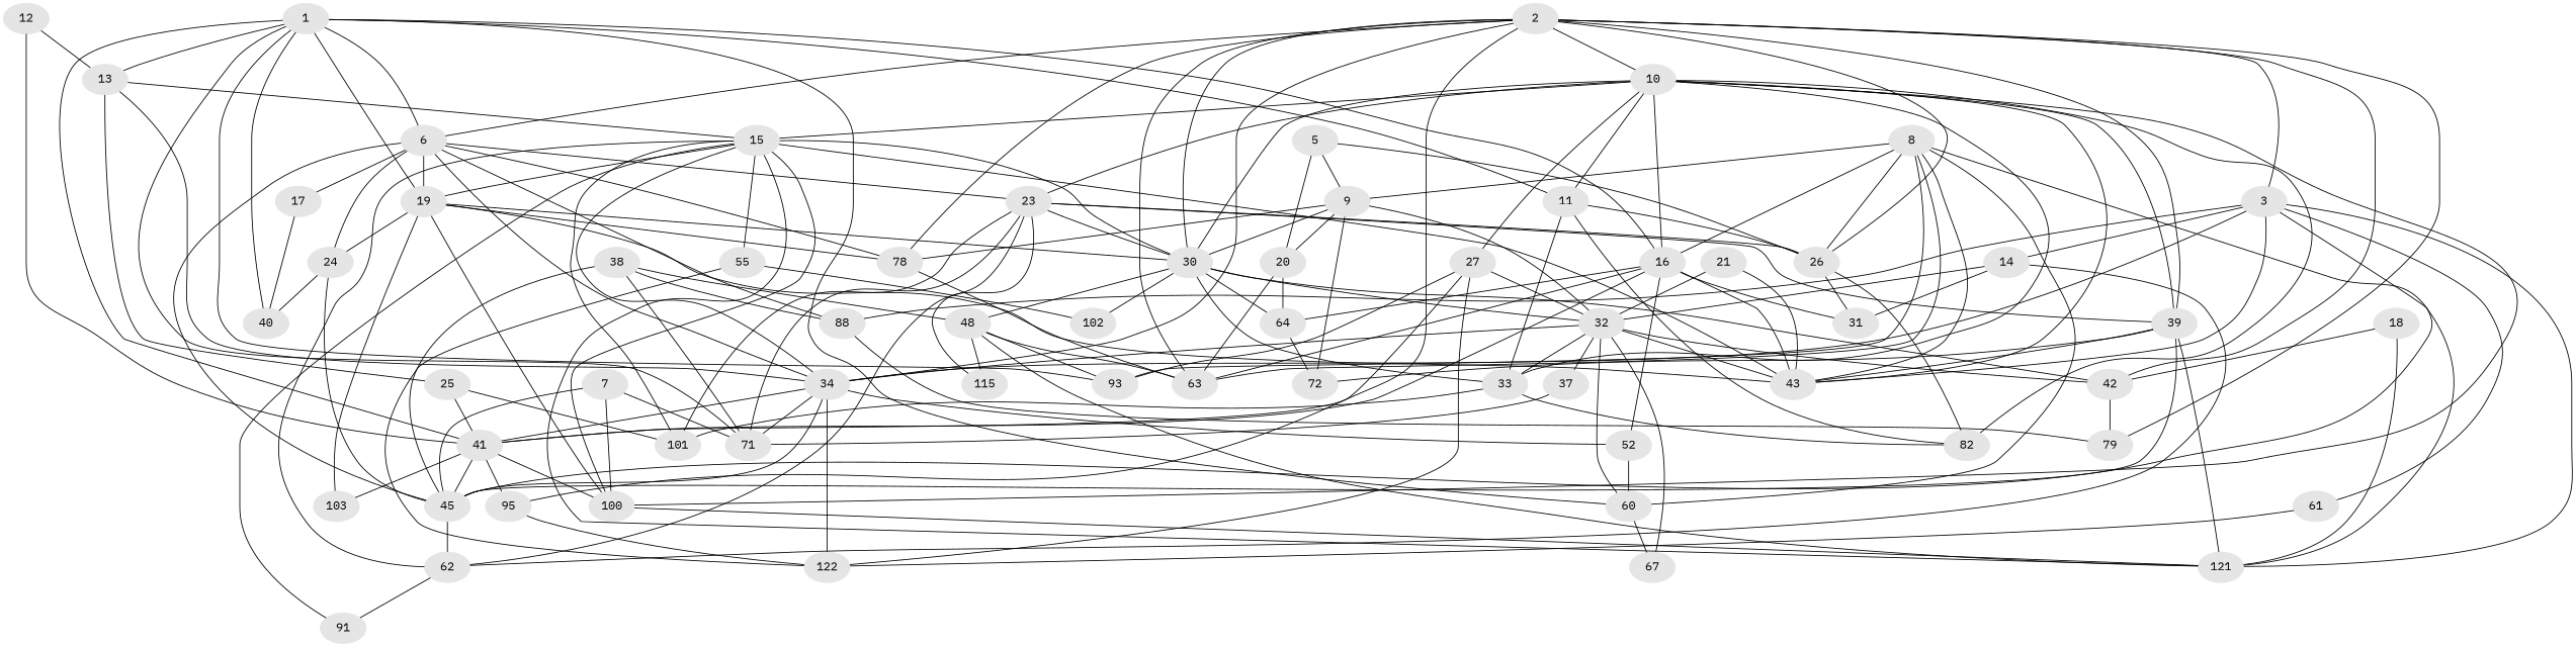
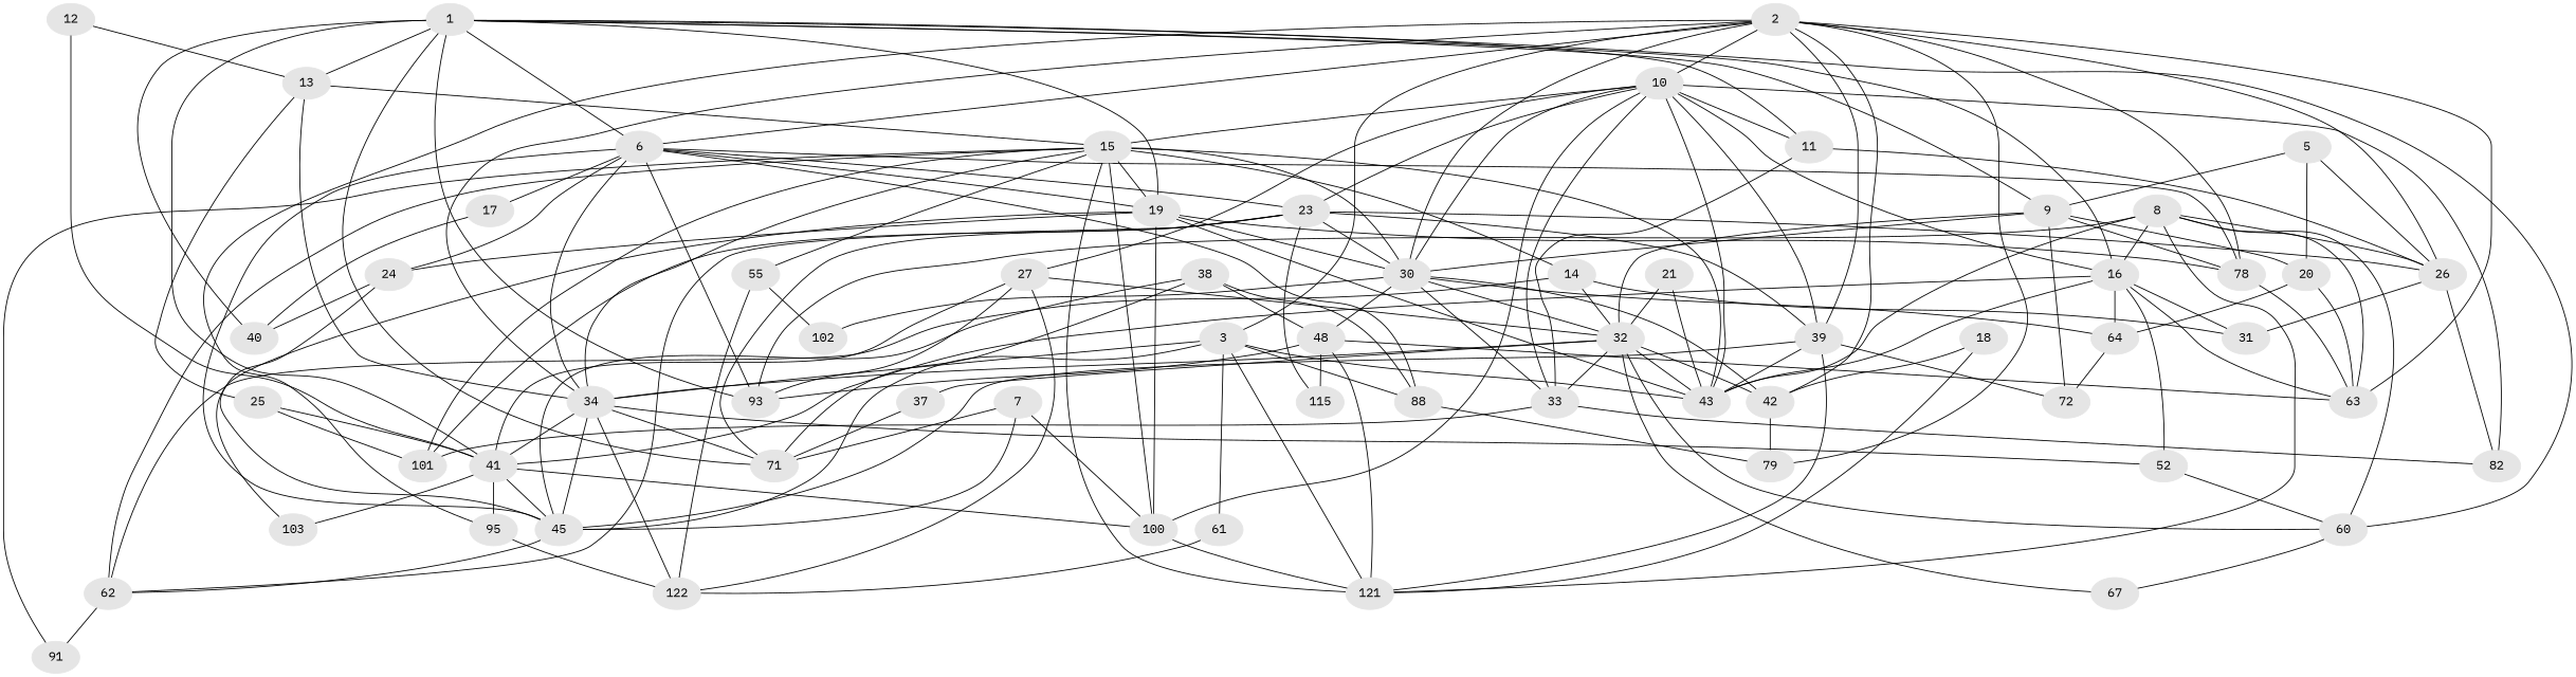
  graph {
    fontname="IBM Plex Mono"
    node [color=gray90 fontname="IBM Plex Mono" style=filled]
    edge [fontname="IBM Plex Mono"]
    1 [super="+109+112"]
    6 [super="+94+57+66"]
    9 [super="+68"]
    11
    13
    16 [super="+83+111"]
    19 [super="+59+51+77"]
    40
    41 [super="+75"]
    60 [super="+127"]
    71 [super="+97"]
    93
    n13 [label=78]
    34 [super="+65+81"]
    45 [super="+85+46"]
    n16 [label=88]
    17
    23 [super="+78+44+29"]
    24
    30 [super="+53+47"]
    20
    32 [super="+35+117"]
    72
    26 [super="+49"]
    33
    82 [super="+107"]
    15 [super="+125+86+50"]
    25 [super="+36"]
    63 [super="+120+113"]
    43 [super="+87"]
    31
    52 [super="+84"]
    64
    100
    103
    95
    67
    2 [super="+110+4"]
    3 [super="+105"]
    10 [super="+92+73"]
    39 [super="+104+56"]
    42 [super="+128"]
    79
    14
    61
    121 [super="+123"]
    27 [super="+89"]
    48 [super="+76"]
    102
    122
    62
    5
    101
    115
    7
    8 [super="+80"]
    37
    55
    91
    12
    18
    21
    38 [super="+69"]
    1 -- 6
-   8 -- 9
+   1 -- 9
    1 -- 11
    1 -- 13
    1 -- 16
    1 -- 19
    1 -- 40
    1 -- 41
    1 -- 60
    1 -- 71
    1 -- 93
    6 -- 19
+   6 -- 93
    6 -- n13
    6 -- 34
    6 -- 45
    6 -- n16
    6 -- 17 [weight=2]
    6 -- 23
    6 -- 24
    9 -- n13
    9 -- 30
    9 -- 20
    9 -- 32
    9 -- 72
    11 -- 26
    11 -- 33
-   11 -- 82
    13 -- 34
    13 -- 15
    13 -- 25
    16 -- 41
    16 -- 63
    16 -- 43
    16 -- 31
    16 -- 52
    16 -- 64
    19 -- n13
    19 -- 24
    19 -- 30
    19 -- 43
    19 -- 100
    19 -- 103
    41 -- 45
    41 -- 100
    41 -- 103
    41 -- 95
    60 -- 67
    n13 -- 63
    34 -- 41 [weight=2]
    34 -- 71
    34 -- 45
    34 -- 52
    34 -- 122
    45 -- 62
    n16 -- 79
    17 -- 40
    23 -- 71
    23 -- 30
    23 -- 26
    23 -- 39
    23 -- 62
    23 -- 101
    23 -- 115
    24 -- 40
    24 -- 45
    30 -- 32 [weight=3]
    30 -- 33
    30 -- 64
    30 -- 42
    30 -- 48
    30 -- 102
    20 -- 63
    20 -- 64
    32 -- 60
    32 -- 34
    32 -- 33
    32 -- 43
    32 -- 67
    32 -- 42
    32 -- 37
    26 -- 82 [weight=2]
    26 -- 31
    33 -- 82
    33 -- 101
    15 -- 19
    15 -- 34
    15 -- 30 [weight=2]
    15 -- 43 [weight=2]
    15 -- 100
    15 -- 121
    15 -- 62
    15 -- 101
    15 -- 55
    15 -- 91
    25 -- 41
    25 -- 101
    52 -- 60
    64 -- 72
    100 -- 121
    95 -- 122
    2 -- 6
    2 -- n13
    2 -- 34
    2 -- 30
    2 -- 26
    2 -- 63
    2 -- 95
    2 -- 3
    2 -- 10
    2 -- 39
    2 -- 42
    2 -- 79
    3 -- 34
    3 -- 45
    3 -- n16
    3 -- 43
-   3 -- 14
+   15 -- 14
    3 -- 61
    3 -- 121
    10 -- 11
    10 -- 16
    10 -- 23
    10 -- 30
    10 -- 33
    10 -- 82
    10 -- 15
    10 -- 43
    10 -- 100
    10 -- 39
    10 -- 27
    39 -- 45 [weight=2]
    39 -- 72
    39 -- 43
    39 -- 121
    42 -- 79
    14 -- 32
    14 -- 31
    14 -- 62
    61 -- 122
    27 -- 41
    27 -- 93
    27 -- 32
    27 -- 122
    48 -- 93
    48 -- 63
    48 -- 121
    48 -- 115
    62 -- 91
    5 -- 9
    5 -- 20
    5 -- 26
    7 -- 71
    7 -- 45
    7 -- 100
    8 -- 16
    8 -- 60
    8 -- 93
    8 -- 26
    8 -- 63
    8 -- 43
    8 -- 121
    37 -- 71
    55 -- 102
    55 -- 122
    12 -- 13
    12 -- 41 [weight=2]
    18 -- 42
    18 -- 121
    21 -- 32
    21 -- 43
    38 -- 71
    38 -- 45
    38 -- n16
    38 -- 48
  }
